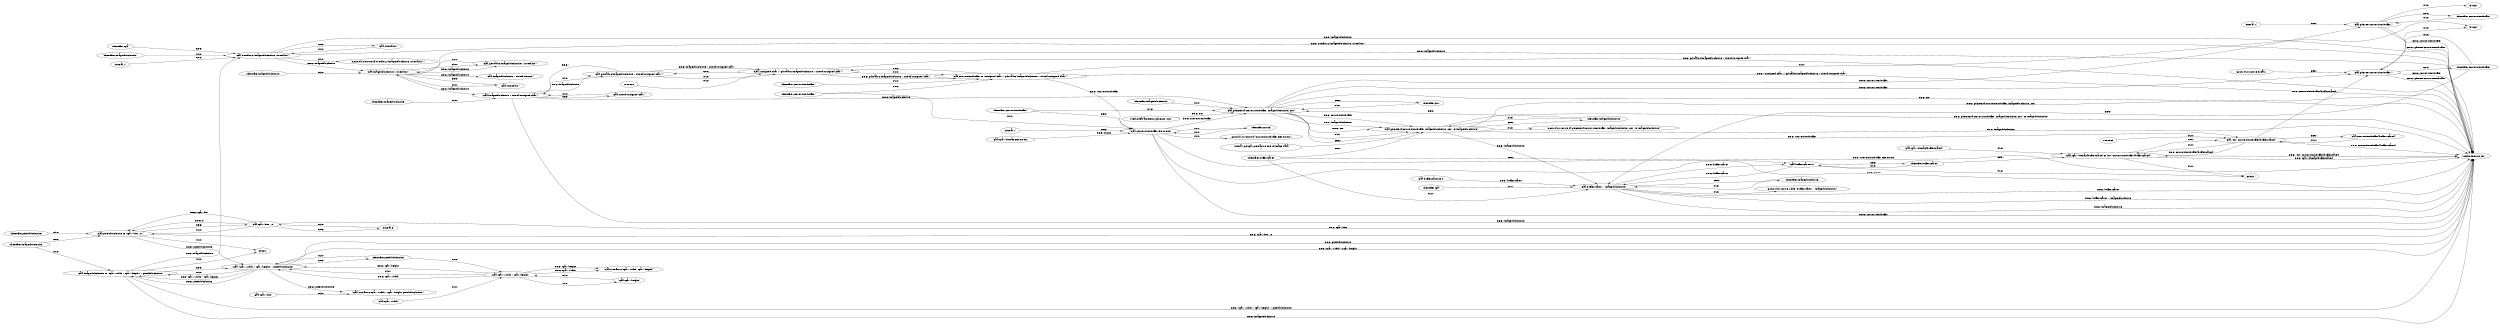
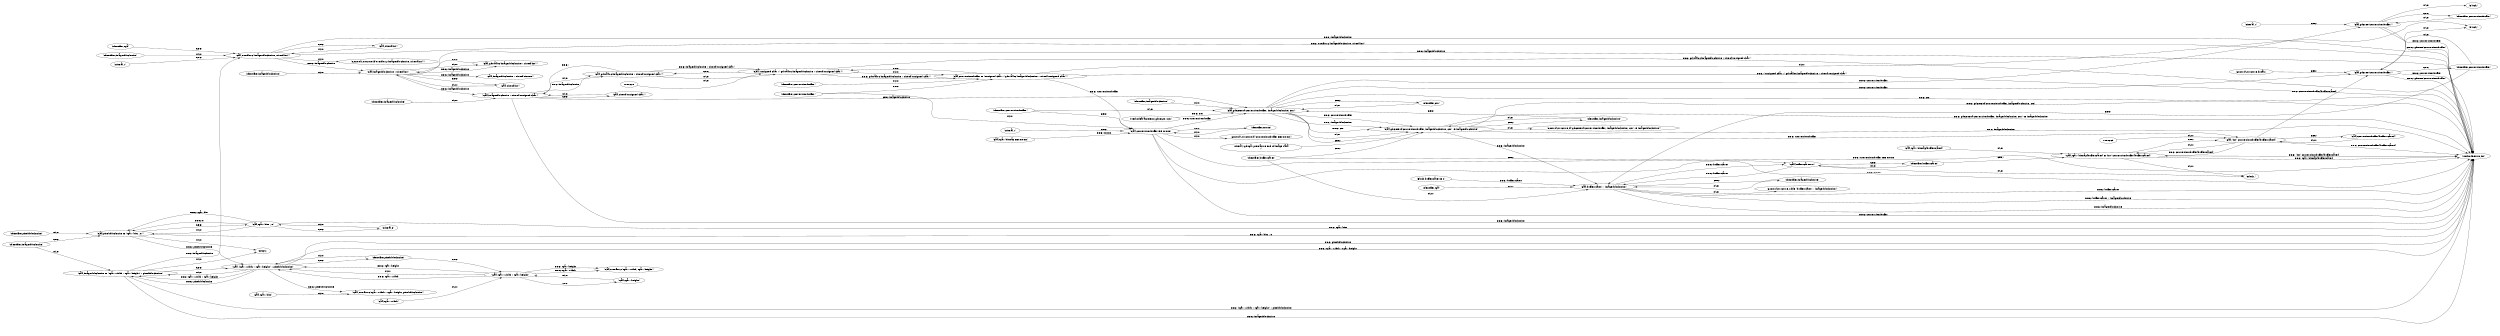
  digraph {
    rankdir=LR
    n1 [label="(Call,image_block_size * sizeof(unsigned char))"]
    n2 [label="(Call,gdMalloc(image_block_size * sizeof(unsigned char)))"]
    n3 [label="(Call,gdGetBuf(conversion_buffer, image_block_size, ctx))"]
    n4 [label="(Call,sizeof(unsigned char))"]
    n5 [label="(MethodReturn,int)"]
    n6 [label="(Call,(unsigned char *) gdMalloc(image_block_size * sizeof(unsigned char)))"]
    n7 [label="(Call,gdGetBuf(conversion_buffer, image_block_size, ctx) != image_block_size)"]
    n8 [label="(Call,gdFree(conversion_buffer))"]
    n9 [label="(Call,(int) conversion_buffer[buffer_caret])"]
    n10 [label="(Call,gdFree(conversion_buffer))"]
    n11 [label="(Identifier,ctx)"]
    n12 [label="(Call,image_block_size * sizeof(int))"]
    n13 [label="(Call,gdMalloc(image_block_size * sizeof(int)))"]
    n14 [label="(Call,image_block_size * sizeof(uint8_t))"]
    n15 [label="(Call,sizeof(int))"]
    n16 [label="(Call,overflow2(image_block_size, sizeof(int)))"]
    n17 [label="(ControlStructure,if(overflow2(image_block_size, sizeof(int))))"]
    n18 [label="(Call,sizeof(int))"]
    n19 [label="(Call,image_block_size = (tga->width * tga->height) * pixel_block_size)"]
    n20 [label="(Call,(tga->width * tga->height) * pixel_block_size)"]
    n21 [label="(Block,)"]
    n22 [label="(Identifier,pixel_block_size)"]
    n23 [label="(Call,overflow2(tga->width * tga->height, pixel_block_size))"]
    n24 [label="(Call,tga->width * tga->height)"]
    n25 [label="(Call,tga->height)"]
    n26 [label="(Call,overflow2(tga->width, tga->height))"]
    n27 [label="(Call,pixel_block_size = (tga->bits / 8))"]
    n28 [label="(Call,tga->bits / 8)"]
    n29 [label="(Literal,8)"]
    n30 [label="(Call,conversion_buffer = (unsigned char *) gdMalloc(image_block_size * sizeof(unsigned char)))"]
    n31 [label="(Call,conversion_buffer == NULL)"]
    n32 [label="(Block,)"]
    n33 [label="(Identifier,NULL)"]
    n34 [label="(ControlStructure,if (conversion_buffer == NULL))"]
    n35 [label="(Call,buffer_caret < image_block_size)"]
    n36 [label="(ControlStructure,if (gdGetBuf(conversion_buffer, image_block_size, ctx) != image_block_size))"]
    n37 [label="(Identifier,image_block_size)"]
    n38 [label="(Block,)"]
    n39 [label="(Identifier,conversion_buffer)"]
    n40 [label="(Call,tga->bitmap[buffer_caret] = (int) conversion_buffer[buffer_caret])"]
    n41 [label="(Call,conversion_buffer[buffer_caret])"]
    n42 [label="(Identifier,conversion_buffer)"]
    n43 [label="(Call,buffer_caret++)"]
    n44 [label="(ControlStructure,while (buffer_caret < image_block_size))"]
    n45 [label="(Identifier,image_block_size)"]
    n46 [label="(Identifier,buffer_caret)"]
    n47 [label="(Block,)"]
    n48 [label="(Identifier,tga)"]
    n49 [label="(Identifier,image_block_size)"]
    n50 [label="(Identifier,image_block_size)"]
-   n51 [label="(Call,buffer_caret = 0)"]
+   n51 [label="(Block,buffer_caret = 0)"]
    n52 [label="(Literal,1)"]
    n53 [label="(ControlStructure,break;)"]
    n54 [label="(Identifier,pixel_block_size)"]
    n55 [label="(Literal,\"gd-tga: premature end of image data\n\")"]
    n56 [label="(Identifier,image_block_size)"]
    n57 [label="(Call,tga->bitmap == NULL)"]
    n58 [label="(Literal,1)"]
    n59 [label="(Identifier,conversion_buffer)"]
    n60 [label="(Identifier,image_block_size)"]
    n61 [label="(Call,tga->bits)"]
    n62 [label="(Identifier,tga)"]
    n63 [label="(Literal,1)"]
    n64 [label="(Identifier,conversion_buffer)"]
    n65 [label="(Call,tga->bitmap[buffer_caret])"]
    n66 [label="(Identifier,image_block_size)"]
    n67 [label="(MethodParameterIn,gdIOCtx *ctx)"]
    n68 [label="(Identifier,buffer_caret)"]
    n69 [label="(Identifier,conversion_buffer)"]
    n70 [label="(Call,tga->width)"]
    1000228
    1000269
    n1 -> n2 [label="AST: "]
    n1 -> n2 [label="DDG: image_block_size"]
-   n1 -> n3 [label="DDG: image_block_size"]
+   n1 -> n3 [label="CFG: image_block_size"]
    n1 -> n4 [label="CFG: "]
    n1 -> n5 [label="DDG: image_block_size"]
    n2 -> n1 [label="DDG: "]
    n2 -> n6 [label="AST: "]
    n2 -> n6 [label="DDG: image_block_size * sizeof(unsigned char)"]
    n3 -> n5 [label="DDG: ctx"]
    n3 -> n7 [label="AST: "]
    n3 -> n7 [label="DDG: conversion_buffer"]
    n3 -> n7 [label="DDG: image_block_size"]
    n3 -> n7 [label="DDG: ctx"]
    n3 -> n8 [label="DDG: conversion_buffer"]
    n3 -> n9 [label="DDG: conversion_buffer"]
    n3 -> n10 [label="DDG: conversion_buffer"]
    n3 -> n11 [label="CFG: "]
    n4 -> n1 [label="AST: "]
    n6 -> n2 [label="CFG: "]
    n6 -> n5 [label="DDG: gdMalloc(image_block_size * sizeof(unsigned char))"]
    n6 -> n30 [label="AST: "]
    n6 -> n30 [label="DDG: gdMalloc(image_block_size * sizeof(unsigned char))"]
    n7 -> n5 [label="DDG: image_block_size"]
    n7 -> n5 [label="DDG: gdGetBuf(conversion_buffer, image_block_size, ctx)"]
    n7 -> n5 [label="DDG: gdGetBuf(conversion_buffer, image_block_size, ctx) != image_block_size"]
    n7 -> n35 [label="DDG: image_block_size"]
    n7 -> n36 [label="AST: "]
    n7 -> n37 [label="CFG: "]
    n8 -> n5 [label="DDG: conversion_buffer"]
    n8 -> n5 [label="DDG: gdFree(conversion_buffer)"]
    n8 -> n38 [label="AST: "]
    n8 -> n39 [label="CFG: "]
    n9 -> n5 [label="DDG: conversion_buffer[buffer_caret]"]
    n9 -> n10 [label="DDG: conversion_buffer[buffer_caret]"]
    n9 -> n40 [label="AST: "]
    n9 -> n40 [label="DDG: conversion_buffer[buffer_caret]"]
    n9 -> n41 [label="CFG: "]
    n10 -> n5 [label="DDG: gdFree(conversion_buffer)"]
    n10 -> n5 [label="DDG: conversion_buffer"]
    n10 -> n32 [label="AST: "]
    n10 -> n42 [label="CFG: "]
    n11 -> n3 [label="AST: "]
    n12 -> n1 [label="DDG: image_block_size"]
    n12 -> n5 [label="DDG: image_block_size"]
    n12 -> n13 [label="AST: "]
    n12 -> n13 [label="DDG: image_block_size"]
    n12 -> n14 [label="DDG: image_block_size"]
    n12 -> n15 [label="CFG: "]
    n13 -> n12 [label="CFG: "]
    n15 -> n12 [label="AST: "]
    n16 -> n5 [label="DDG: overflow2(image_block_size, sizeof(int))"]
    n16 -> n5 [label="DDG: image_block_size"]
    n16 -> n12 [label="DDG: image_block_size"]
    n16 -> n17 [label="AST: "]
    n16 -> n18 [label="CFG: "]
    n18 -> n16 [label="AST: "]
    n19 -> n5 [label="DDG: image_block_size"]
    n19 -> n5 [label="DDG: (tga->width * tga->height) * pixel_block_size"]
    n19 -> n16 [label="DDG: image_block_size"]
    n19 -> n20 [label="CFG: "]
    n19 -> n21 [label="AST: "]
    n20 -> n5 [label="DDG: pixel_block_size"]
    n20 -> n5 [label="DDG: tga->width * tga->height"]
    n20 -> n19 [label="AST: "]
    n20 -> n19 [label="DDG: tga->width * tga->height"]
    n20 -> n19 [label="DDG: pixel_block_size"]
    n20 -> n22 [label="CFG: "]
    n20 -> n23 [label="DDG: pixel_block_size"]
    n22 -> n20 [label="AST: "]
    n22 -> n24 [label="CFG: "]
    n24 -> n20 [label="AST: "]
    n24 -> n20 [label="DDG: tga->width"]
    n24 -> n20 [label="DDG: tga->height"]
    n24 -> n25 [label="CFG: "]
    n24 -> n26 [label="DDG: tga->width"]
    n24 -> n26 [label="DDG: tga->height"]
    n25 -> n24 [label="AST: "]
    n27 -> n5 [label="DDG: tga->bits / 8"]
    n27 -> n20 [label="DDG: pixel_block_size"]
    n27 -> n21 [label="AST: "]
    n27 -> n28 [label="CFG: "]
    n28 -> n5 [label="DDG: tga->bits"]
    n28 -> n27 [label="AST: "]
    n28 -> n27 [label="DDG: tga->bits"]
    n28 -> n27 [label="DDG: 8"]
    n28 -> n29 [label="CFG: "]
    n29 -> n28 [label="AST: "]
    n30 -> n5 [label="DDG: (unsigned char *) gdMalloc(image_block_size * sizeof(unsigned char))"]
    n30 -> n6 [label="CFG: "]
    n30 -> n31 [label="DDG: conversion_buffer"]
    n30 -> n32 [label="AST: "]
    n31 -> n3 [label="DDG: conversion_buffer"]
    n31 -> n5 [label="DDG: NULL"]
    n31 -> n5 [label="DDG: conversion_buffer"]
    n31 -> n5 [label="DDG: conversion_buffer == NULL"]
    n31 -> n33 [label="CFG: "]
    n31 -> n34 [label="AST: "]
    n33 -> n31 [label="AST: "]
    n35 -> n5 [label="DDG: buffer_caret"]
    n35 -> n5 [label="DDG: image_block_size"]
    n35 -> n5 [label="DDG: buffer_caret < image_block_size"]
    n35 -> n43 [label="DDG: buffer_caret"]
    n35 -> n44 [label="AST: "]
    n35 -> n45 [label="CFG: "]
    n37 -> n3 [label="CFG: "]
    n37 -> n7 [label="AST: "]
    n39 -> n8 [label="AST: "]
    n40 -> n5 [label="DDG: (int) conversion_buffer[buffer_caret]"]
    n40 -> n5 [label="DDG: tga->bitmap[buffer_caret]"]
    n40 -> n9 [label="CFG: "]
    n40 -> n47 [label="AST: "]
    n41 -> n9 [label="AST: "]
    n42 -> n10 [label="AST: "]
    n42 -> n35 [label="CFG: "]
    n43 -> n35 [label="DDG: buffer_caret"]
    n43 -> n46 [label="CFG: "]
    n43 -> n47 [label="AST: "]
    n45 -> n35 [label="AST: "]
    n46 -> n40 [label="CFG: "]
    n46 -> n43 [label="AST: "]
    n48 -> n16 [label="CFG: "]
    n49 -> n3 [label="AST: "]
    n50 -> n16 [label="AST: "]
    n51 -> n35 [label="DDG: buffer_caret"]
    n52 -> n8 [label="CFG: "]
    n53 -> n10 [label="CFG: "]
    n54 -> n27 [label="AST: "]
    n55 -> n7 [label="CFG: "]
    n56 -> n19 [label="AST: "]
    n56 -> n27 [label="CFG: "]
    n57 -> n31 [label="DDG: NULL"]
    n58 -> n16 [label="CFG: "]
    n59 -> n3 [label="AST: "]
    n59 -> n31 [label="CFG: "]
    n60 -> n12 [label="AST: "]
    n61 -> n23 [label="AST: "]
    n62 -> n35 [label="CFG: "]
    n63 -> n31 [label="CFG: "]
    n64 -> n30 [label="AST: "]
    n65 -> n40 [label="AST: "]
    n66 -> n1 [label="AST: "]
    n67 -> n3 [label="DDG: ctx"]
    n68 -> n7 [label="CFG: "]
    n68 -> n35 [label="AST: "]
    n68 -> n43 [label="CFG: "]
    n69 -> n30 [label="CFG: "]
    n69 -> n31 [label="AST: "]
    n70 -> n24 [label="AST: "]
    1000228 -> n6 [label="AST: "]
    1000269 -> n9 [label="AST: "]
  }
